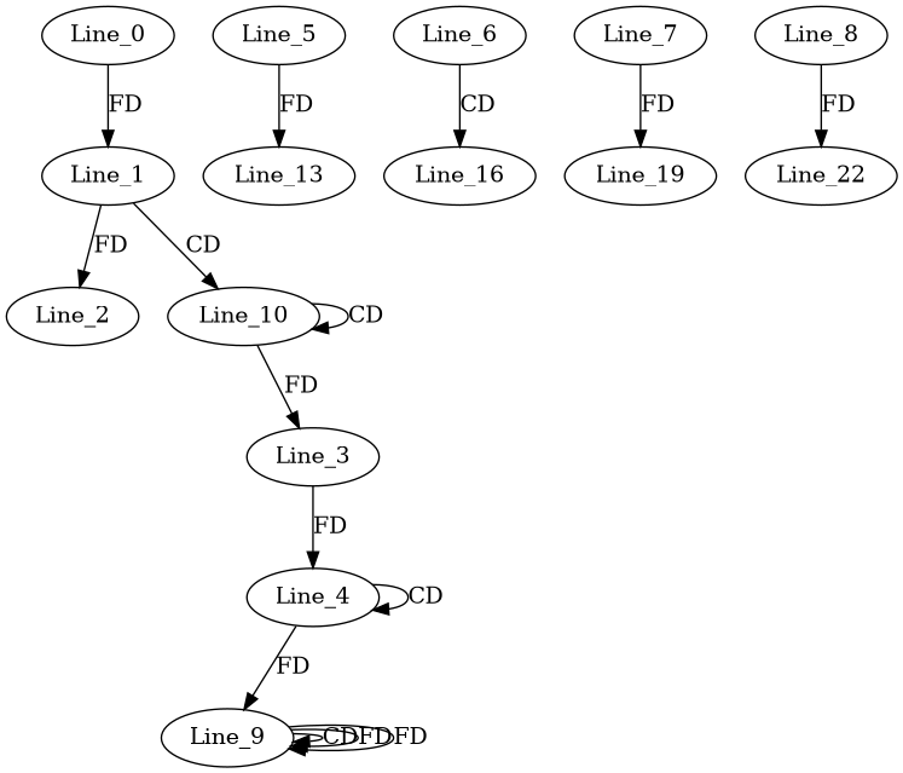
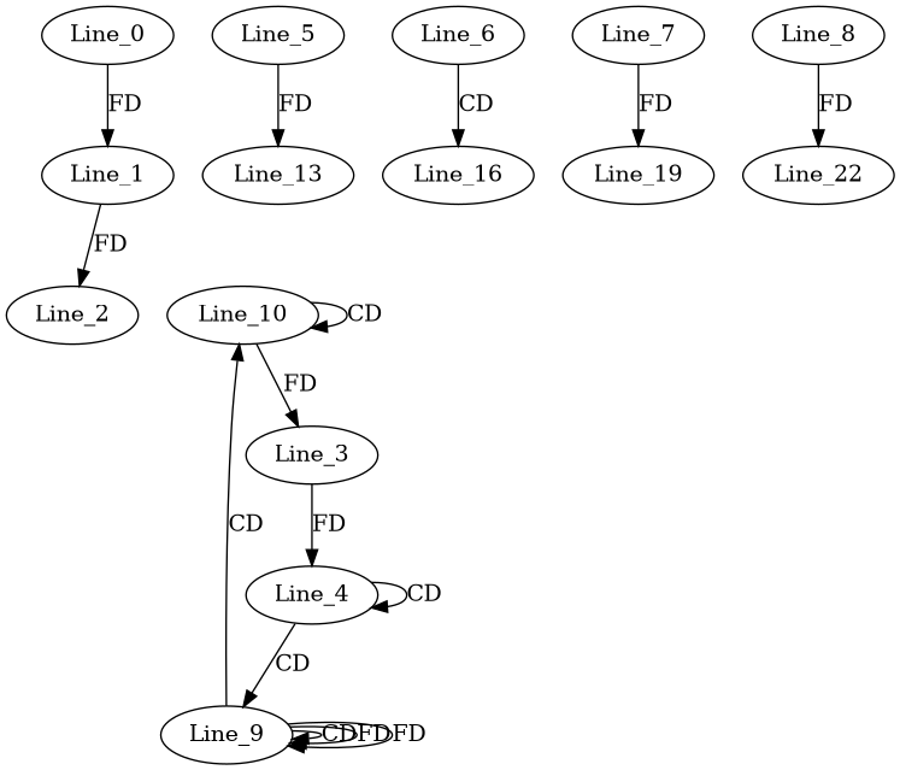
  digraph {
    Line_0
    Line_1
    Line_2
    Line_4
    Line_9
    Line_10
    Line_3
    Line_5
    Line_13
    Line_6
    Line_16
    Line_7
    Line_19
    Line_8
    Line_22
    Line_0 -> Line_1 [label=FD]
    Line_1 -> Line_2 [label=FD]
    Line_4 -> Line_4 [label=CD]
-   Line_4 -> Line_9 [label=FD]
+   Line_4 -> Line_9 [label=CD]
    Line_9 -> Line_9 [label=CD]
    Line_9 -> Line_9 [label=FD]
    Line_9 -> Line_9 [label=FD]
-   Line_1 -> Line_10 [label=CD]
+   Line_9 -> Line_10 [label=CD]
    Line_10 -> Line_10 [label=CD]
    Line_10 -> Line_3 [label=FD]
    Line_3 -> Line_4 [label=FD]
    Line_5 -> Line_13 [label=FD]
    Line_6 -> Line_16 [label=CD]
    Line_7 -> Line_19 [label=FD]
    Line_8 -> Line_22 [label=FD]
  }
